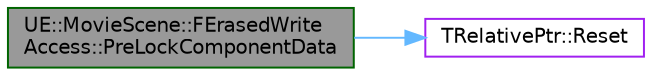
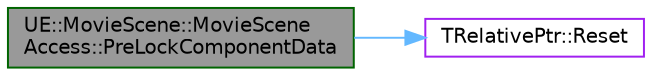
  digraph {
    rankdir=LR
    node [fontname=Helvetica fontsize=10 shape=box style=filled]
-   n1 [color=darkgreen fillcolor=grey60 fontcolor=black height=0.2 label="UE::MovieScene::FErasedWrite\lAccess::PreLockComponentData" width=0.4]
+   n1 [color=darkgreen fillcolor=grey60 fontcolor=black height=0.2 label="UE::MovieScene::MovieScene\lAccess::PreLockComponentData" width=0.4]
    n2 [color=purple fillcolor=white height=0.2 label="TRelativePtr::Reset" width=0.4]
    n1 -> n2 [color=steelblue1 fontname=Helvetica fontsize=10 labelfontname=Helvetica labelfontsize=10 style=solid]
  }
